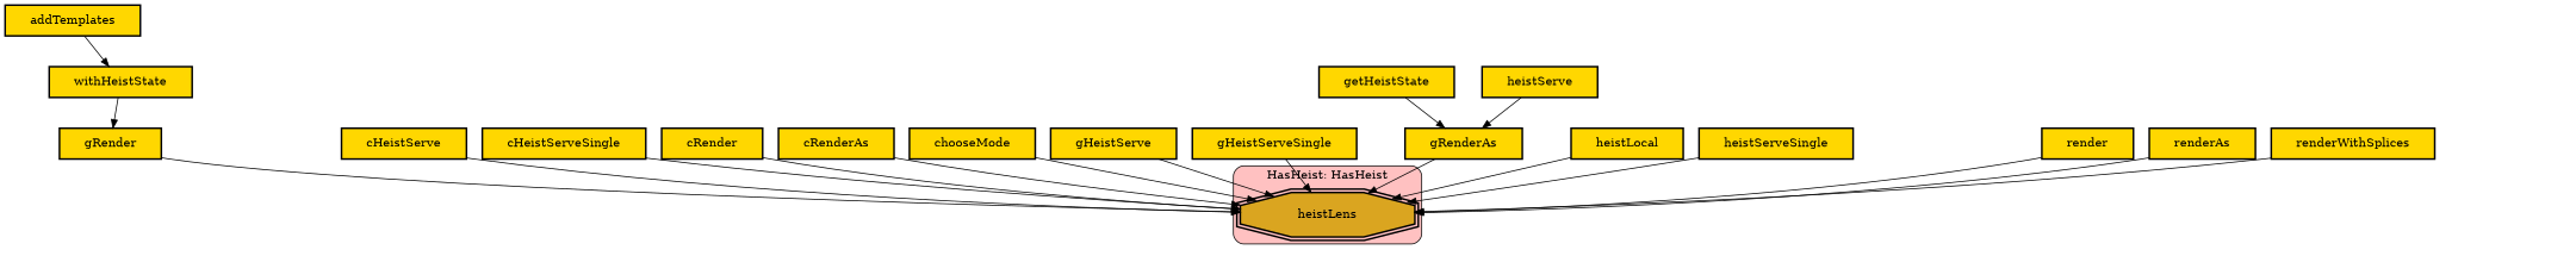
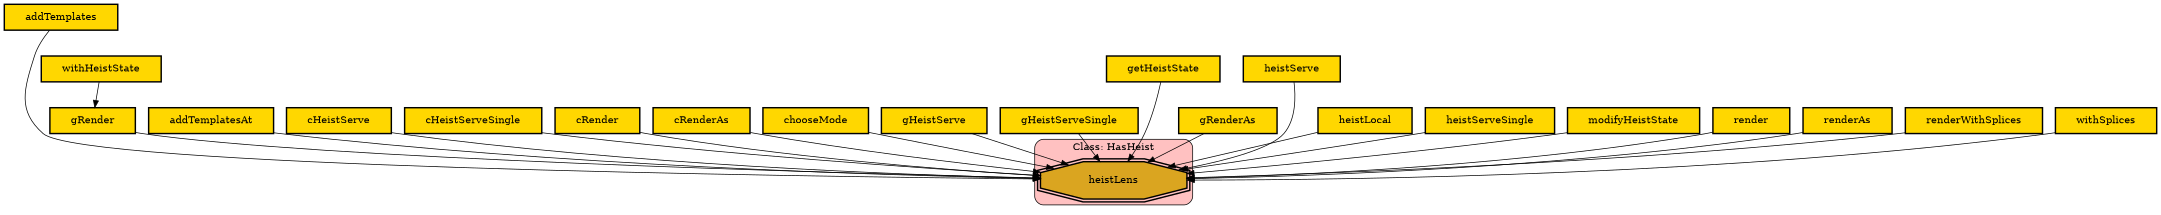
  digraph {
    node [fillcolor=gold margin="0.4,0.1" shape=box style="filled,bold"]
    edge [color=black penwidth=1]
    n1 [fillcolor=goldenrod label=heistLens shape=doubleoctagon]
    n2 [label=addTemplates]
+   n3 [label=addTemplatesAt]
    n4 [label=cHeistServe]
    n5 [label=cHeistServeSingle]
    n6 [label=cRender]
    n7 [label=cRenderAs]
    n8 [label=chooseMode]
    n9 [label=gHeistServe]
    n10 [label=gHeistServeSingle]
    n11 [label=gRender]
    n12 [label=gRenderAs]
    n13 [label=getHeistState]
    n14 [label=heistLocal]
    n15 [label=heistServe]
    n16 [label=heistServeSingle]
+   n17 [label=modifyHeistState]
    n18 [label=render]
    n19 [label=renderAs]
    n20 [label=renderWithSplices]
    n21 [label=withHeistState]
+   n22 [label=withSplices]
    subgraph cluster_1 {
      fillcolor=rosybrown1
-     label="HasHeist: HasHeist"
+     label="Class: HasHeist"
      style="filled,rounded"
      n1
    }
-   n2 -> n21
+   n2 -> n1
+   n3 -> n1
    n4 -> n1
    n5 -> n1
    n6 -> n1
    n7 -> n1
    n8 -> n1
    n9 -> n1
    n10 -> n1
    n11 -> n1
    n12 -> n1
-   n13 -> n12
+   n13 -> n1
    n14 -> n1
-   n15 -> n12
+   n15 -> n1
    n16 -> n1
+   n17 -> n1
    n18 -> n1
    n19 -> n1
    n20 -> n1
    n21 -> n11
+   n22 -> n1
  }
